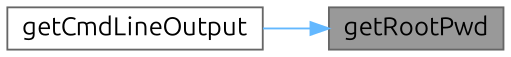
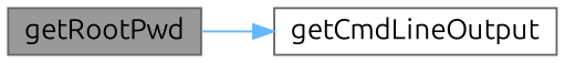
  digraph {
    rankdir=RL
    fontname=Ubuntu
    node [fontname=Ubuntu fontsize=14 shape=box style=filled]
    n1 [color=gray40 fillcolor=grey60 fontcolor=black height=0.2 label=getRootPwd width=0.4]
    n2 [color=grey40 fillcolor=white height=0.2 label=getCmdLineOutput width=0.4]
-   n1 -> n2 [color=steelblue1 dir=back fontname=Ubuntu fontsize=14 labelfontname=Helvetica labelfontsize=14 style=solid]
+   n2 -> n1 [color=steelblue1 dir=back fontname=Ubuntu fontsize=14 labelfontname=Helvetica labelfontsize=14 style=solid]
  }
